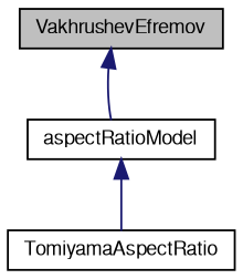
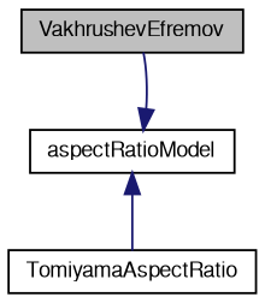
  digraph {
    node [color=black fontname=FreeSans fontsize=10 shape=record]
    edge [color=midnightblue dir=back fontname=FreeSans fontsize=10 labelfontname=FreeSans labelfontsize=10 style=solid]
    n1 [fillcolor=grey75 fontcolor=black height=0.2 label=VakhrushevEfremov style=filled width=0.4]
    n2 [height=0.2 label=TomiyamaAspectRatio width=0.4]
    n3 [height=0.2 label=aspectRatioModel width=0.4]
-   n1 -> n3
+   n3 -> n1
    n3 -> n2
  }
